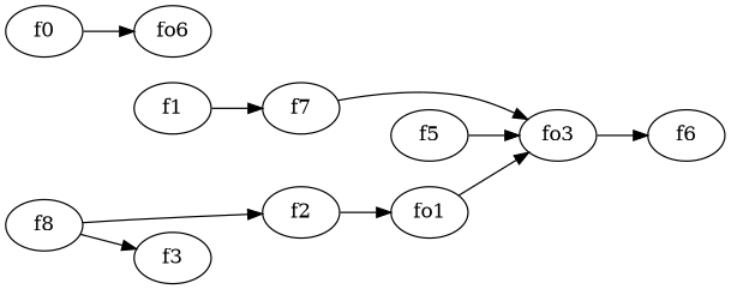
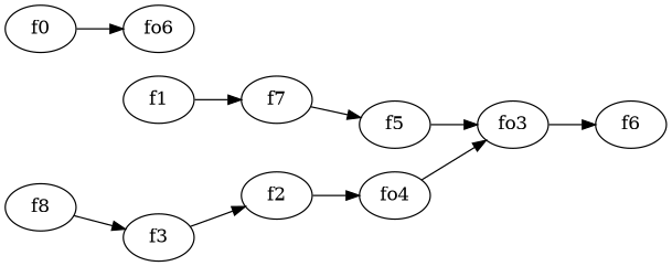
  strict digraph {
    rankdir=LR
    edge [weight=2]
    f1
    f7
    f2
-   fo4 [label=fo1]
+   fo4
    fo3
    f3
    n7 [label=f0]
    n8 [label=fo6]
    f5
    f6
    f8
    f1 -> f7
-   f7 -> fo3
+   f7 -> f5
    f2 -> fo4
    fo4 -> fo3
    fo3 -> f6
-   f8 -> f2
+   f3 -> f2
    n7 -> n8
    f5 -> fo3
    f8 -> f3
  }
